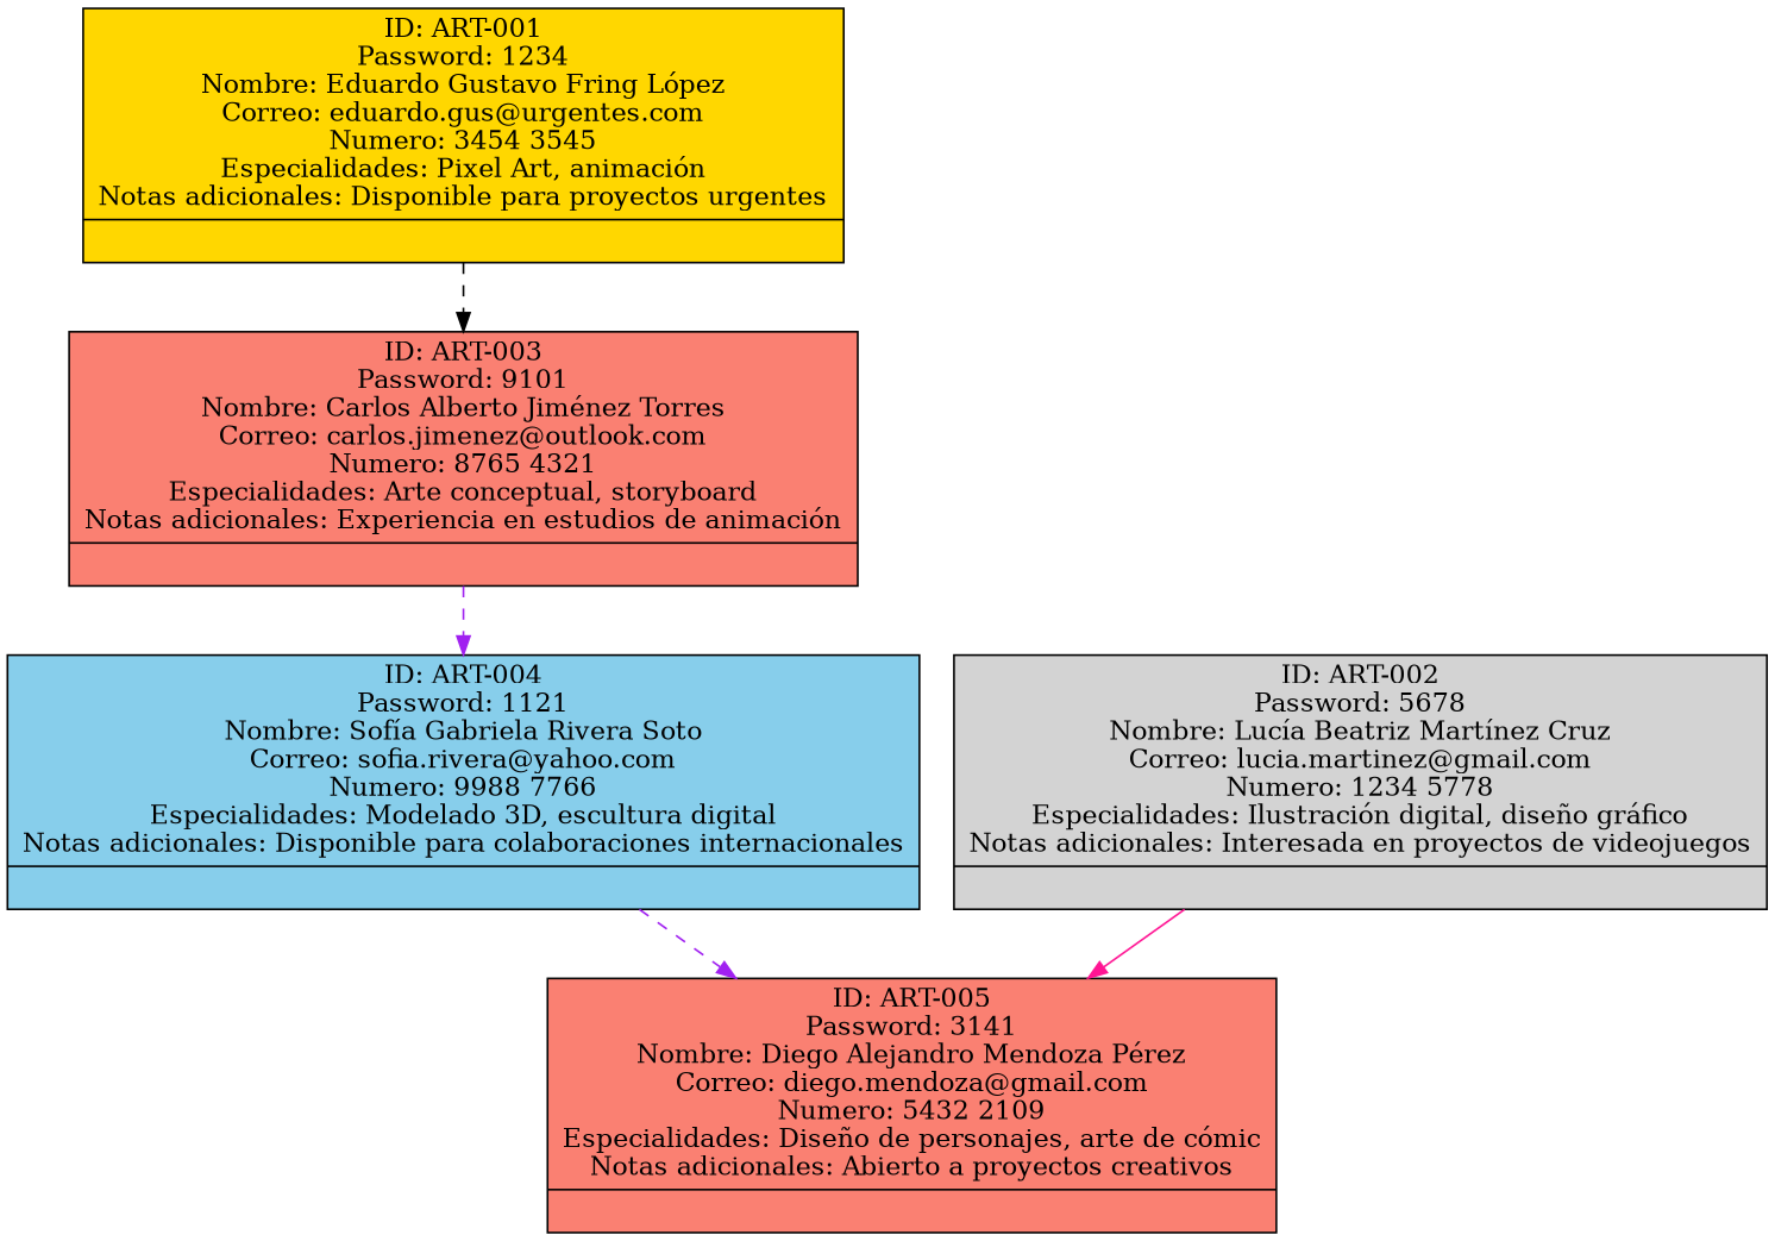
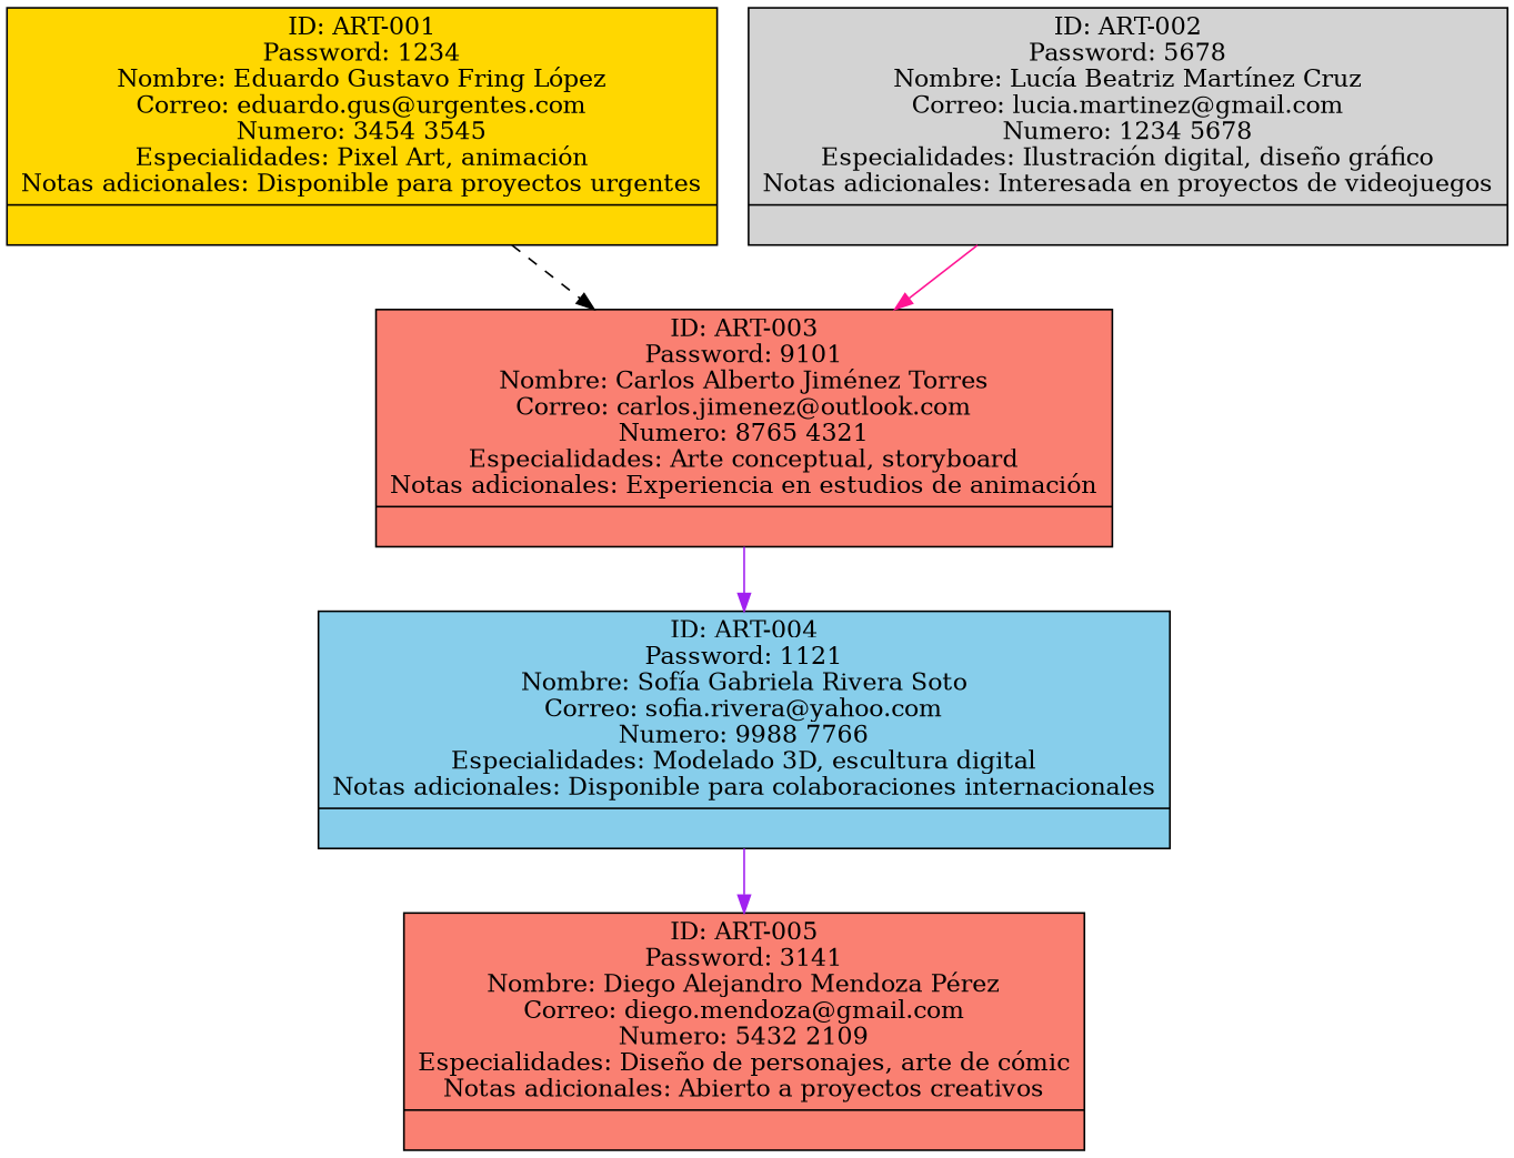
  digraph {
    rankdir=TB
    node [fillcolor=salmon shape=record style=filled]
    edge [color=purple style=dashed]
    n1 [fillcolor=gold height=.1 label="{ID: ART-001\nPassword: 1234\nNombre: Eduardo Gustavo Fring López\nCorreo: eduardo.gus@urgentes.com\nNumero: 3454 3545\nEspecialidades: Pixel Art, animación\nNotas adicionales: Disponible para proyectos urgentes\n|<f1>}"]
    n2 [height=.1 label="{ID: ART-003\nPassword: 9101\nNombre: Carlos Alberto Jiménez Torres\nCorreo: carlos.jimenez@outlook.com\nNumero: 8765 4321\nEspecialidades: Arte conceptual, storyboard\nNotas adicionales: Experiencia en estudios de animación\n|<f1>}"]
-   n3 [fillcolor=lightgrey height=.1 label="{ID: ART-002\nPassword: 5678\nNombre: Lucía Beatriz Martínez Cruz\nCorreo: lucia.martinez@gmail.com\nNumero: 1234 5778\nEspecialidades: Ilustración digital, diseño gráfico\nNotas adicionales: Interesada en proyectos de videojuegos\n|<f1>}"]
+   n3 [fillcolor=lightgrey height=.1 label="{ID: ART-002\nPassword: 5678\nNombre: Lucía Beatriz Martínez Cruz\nCorreo: lucia.martinez@gmail.com\nNumero: 1234 5678\nEspecialidades: Ilustración digital, diseño gráfico\nNotas adicionales: Interesada en proyectos de videojuegos\n|<f1>}"]
    n4 [fillcolor=skyblue height=.1 label="{ID: ART-004\nPassword: 1121\nNombre: Sofía Gabriela Rivera Soto\nCorreo: sofia.rivera@yahoo.com\nNumero: 9988 7766\nEspecialidades: Modelado 3D, escultura digital\nNotas adicionales: Disponible para colaboraciones internacionales\n|<f1>}"]
    n5 [height=.1 label="{ID: ART-005\nPassword: 3141\nNombre: Diego Alejandro Mendoza Pérez\nCorreo: diego.mendoza@gmail.com\nNumero: 5432 2109\nEspecialidades: Diseño de personajes, arte de cómic\nNotas adicionales: Abierto a proyectos creativos\n|<f1>}"]
    n1 -> n2 [color=black]
-   n2 -> n4
-   n3 -> n5 [color=deeppink style=solid]
-   n4 -> n5
+   n2 -> n4 [style=solid]
+   n3 -> n2 [color=deeppink style=solid]
+   n4 -> n5 [style=solid]
  }
